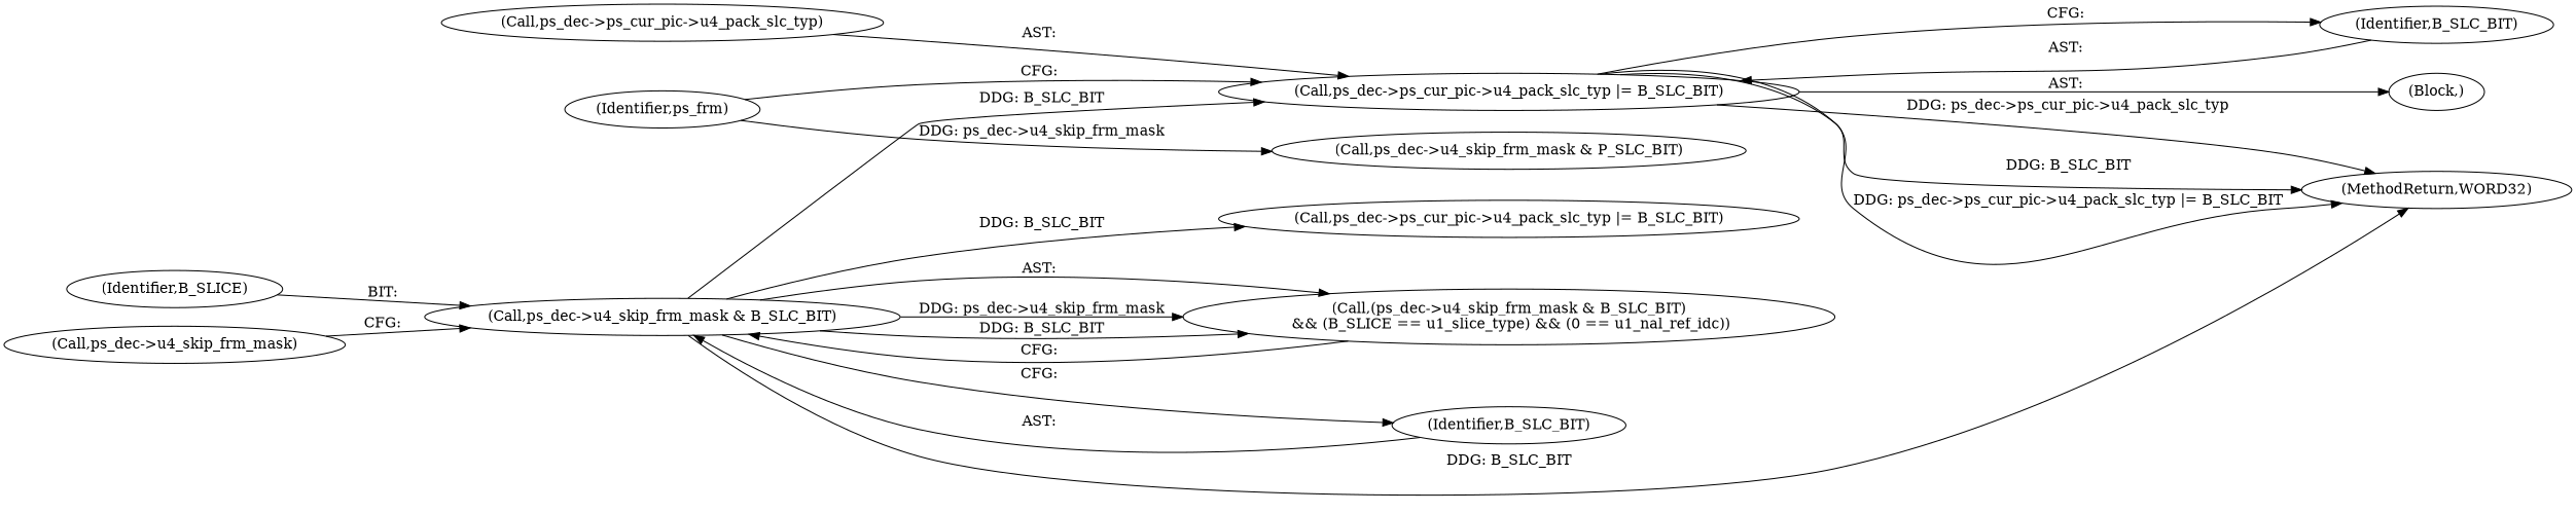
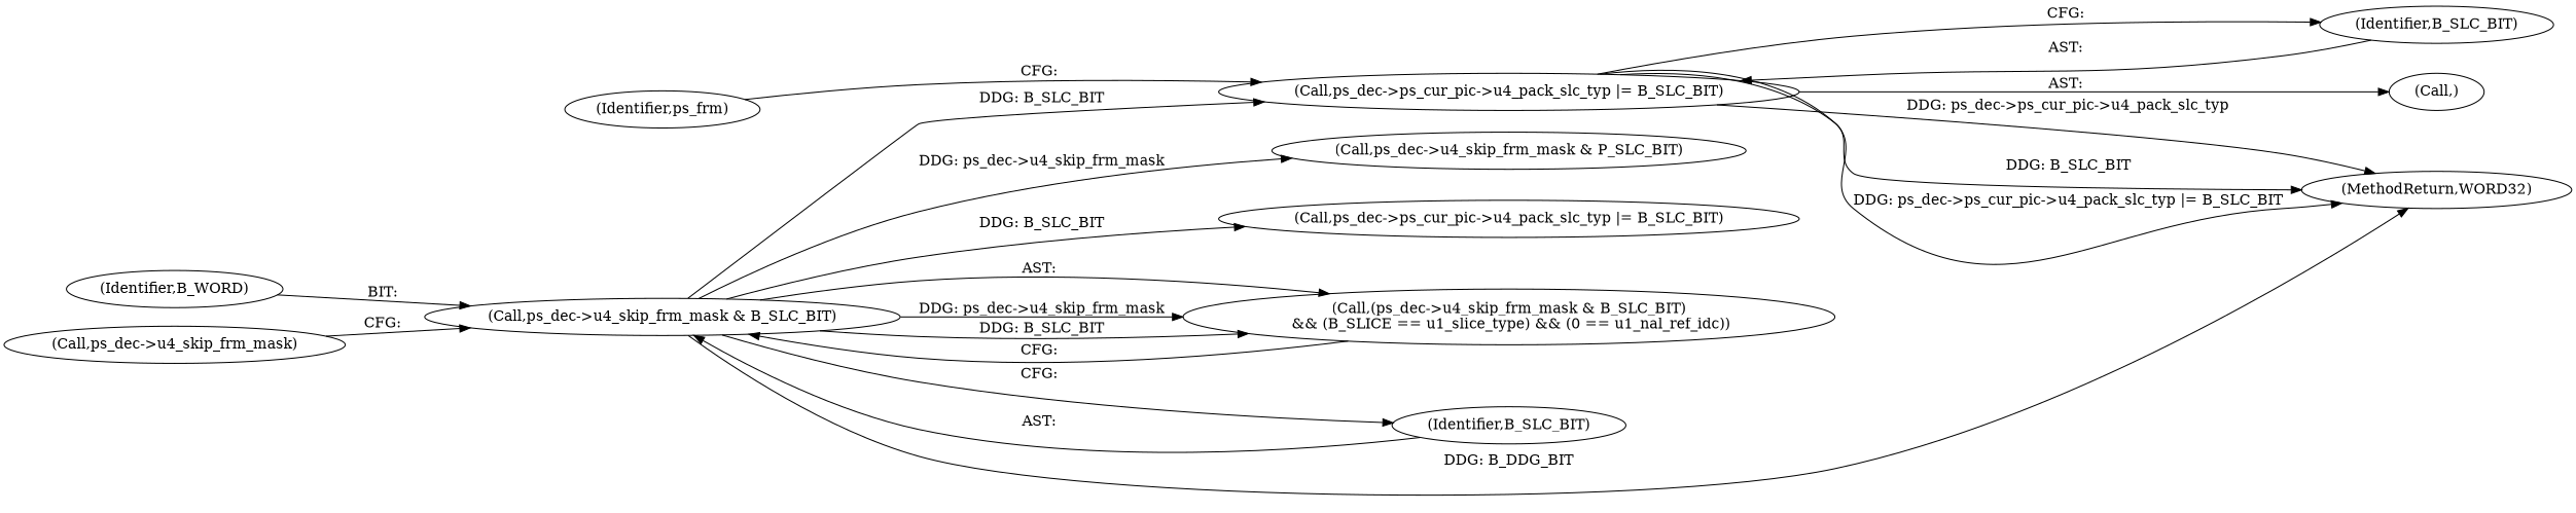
  digraph {
    rankdir=LR
    n1 [label="(Call,ps_dec->ps_cur_pic->u4_pack_slc_typ |= B_SLC_BIT)"]
    n2 [label="(Identifier,B_SLC_BIT)"]
-   n3 [label="(Block,)"]
+   n3 [label="(Call,)"]
    n4 [label="(MethodReturn,WORD32)"]
    n5 [label="(Call,ps_dec->u4_skip_frm_mask & B_SLC_BIT)"]
    n6 [label="(Call,(ps_dec->u4_skip_frm_mask & B_SLC_BIT)\n && (B_SLICE == u1_slice_type) && (0 == u1_nal_ref_idc))"]
    n7 [label="(Call,ps_dec->ps_cur_pic->u4_pack_slc_typ |= B_SLC_BIT)"]
    n8 [label="(Identifier,B_SLC_BIT)"]
    n9 [label="(Call,ps_dec->u4_skip_frm_mask & P_SLC_BIT)"]
    n10 [label="(Identifier,ps_frm)"]
-   n11 [label="(Call,ps_dec->ps_cur_pic->u4_pack_slc_typ)"]
-   n12 [label="(Identifier,B_SLICE)"]
+   n12 [label="(Identifier,B_WORD)"]
    n13 [label="(Call,ps_dec->u4_skip_frm_mask)"]
    n1 -> n2 [label="CFG: "]
    n1 -> n3 [label="AST: "]
    n1 -> n4 [label="DDG: ps_dec->ps_cur_pic->u4_pack_slc_typ"]
    n1 -> n4 [label="DDG: B_SLC_BIT"]
    n1 -> n4 [label="DDG: ps_dec->ps_cur_pic->u4_pack_slc_typ |= B_SLC_BIT"]
    n2 -> n1 [label="AST: "]
    n5 -> n1 [label="DDG: B_SLC_BIT"]
-   n5 -> n4 [label="DDG: B_SLC_BIT"]
+   n5 -> n4 [label="DDG: B_DDG_BIT"]
    n5 -> n6 [label="AST: "]
    n5 -> n6 [label="DDG: ps_dec->u4_skip_frm_mask"]
    n5 -> n6 [label="DDG: B_SLC_BIT"]
    n5 -> n7 [label="DDG: B_SLC_BIT"]
    n5 -> n8 [label="CFG: "]
-   n10 -> n9 [label="DDG: ps_dec->u4_skip_frm_mask"]
+   n5 -> n9 [label="DDG: ps_dec->u4_skip_frm_mask"]
    n6 -> n5 [label="CFG: "]
    n8 -> n5 [label="AST: "]
    n10 -> n1 [label="CFG: "]
-   n11 -> n1 [label="AST: "]
    n12 -> n5 [label="BIT: "]
    n13 -> n5 [label="CFG: "]
  }
